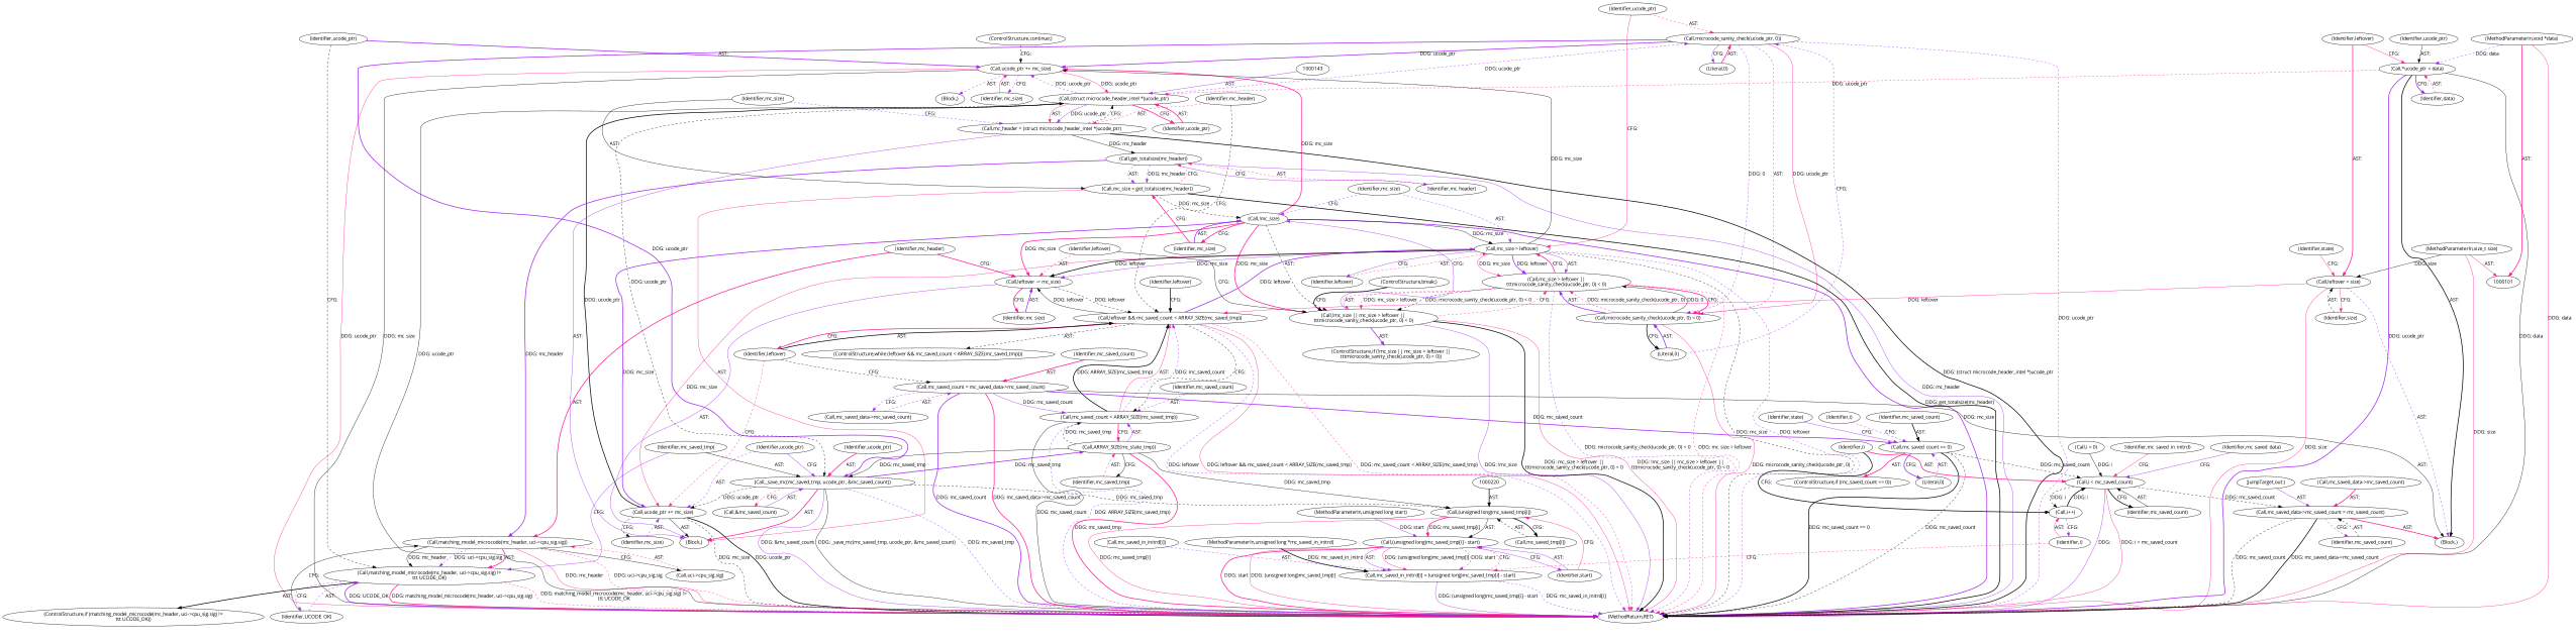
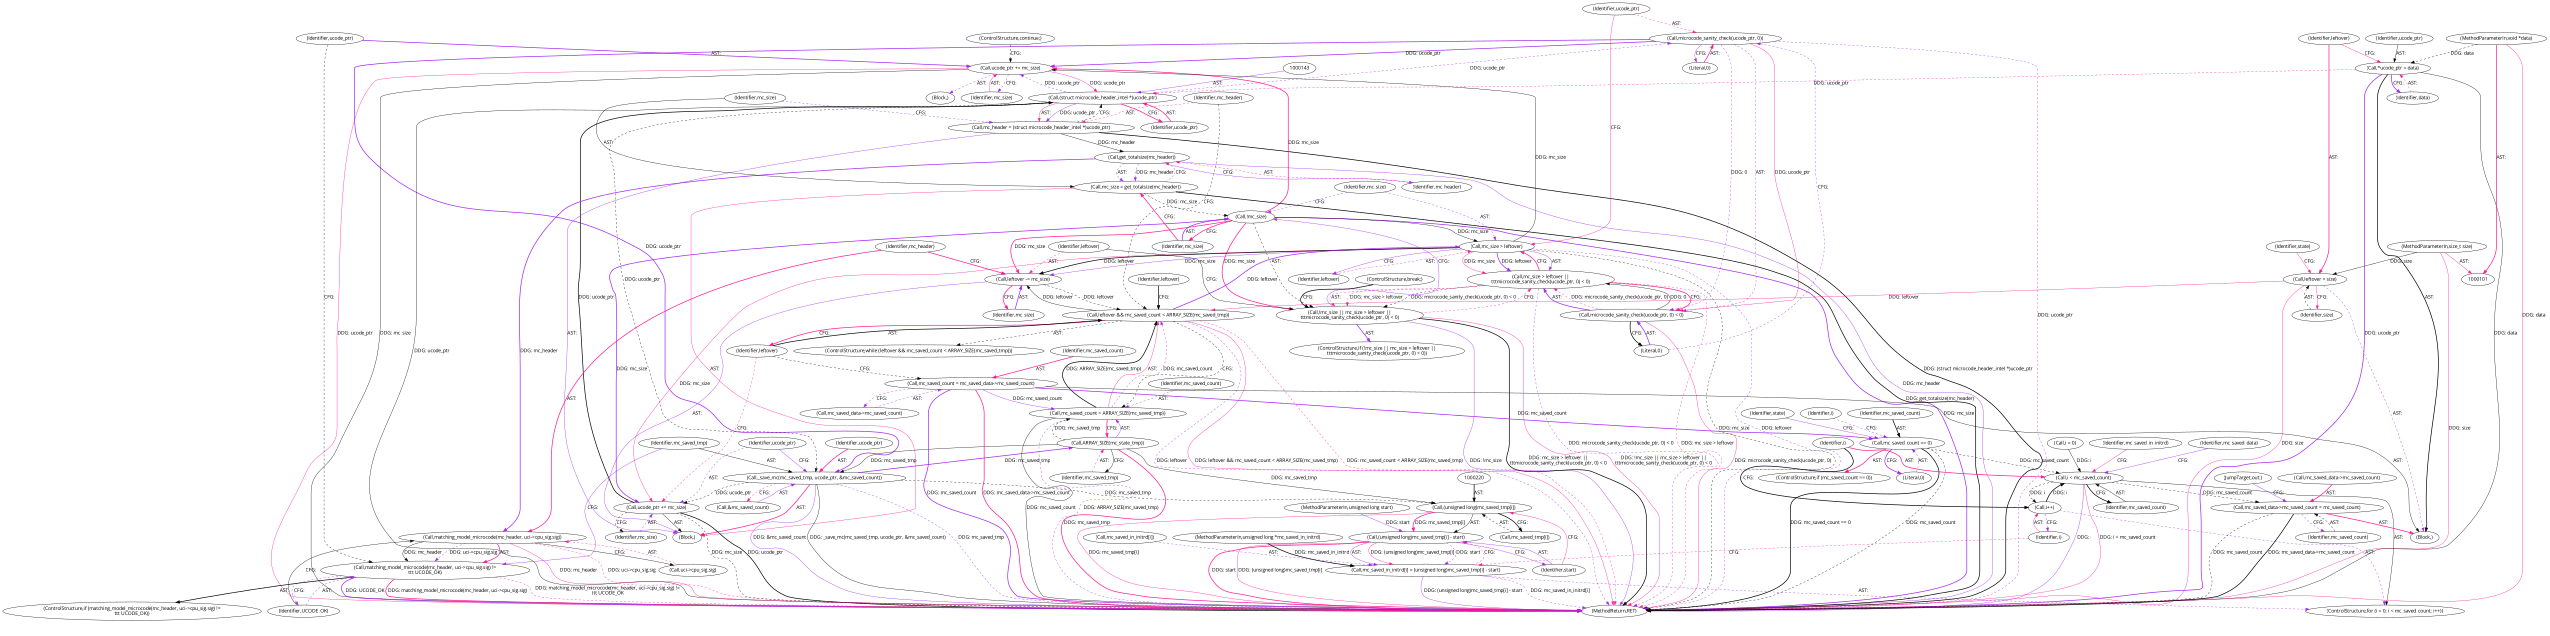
  digraph {
    fontname="Open Sans"
    node [fontname="Open Sans"]
    edge [color=purple fontname="Open Sans" style=dashed]
    n1 [label="(Call,microcode_sanity_check(ucode_ptr, 0))"]
    n2 [label="(Call,ucode_ptr += mc_size)"]
    n3 [label="(Call,_save_mc(mc_saved_tmp, ucode_ptr, &mc_saved_count))"]
    n4 [label="(Call,microcode_sanity_check(ucode_ptr, 0) < 0)"]
    n5 [label="(Literal,0)"]
    n6 [label="(MethodReturn,RET)"]
    n7 [label="(Call,(struct microcode_header_intel *)ucode_ptr)"]
    n8 [label="(Block,)"]
    n9 [label="(Identifier,mc_size)"]
    n10 [label="(Call,ucode_ptr += mc_size)"]
    n11 [label="(Block,)"]
    n12 [label="(Call,ARRAY_SIZE(mc_state_tmp))"]
    n13 [label="(Call,(unsigned long)mc_saved_tmp[i])"]
    n14 [label="(Call,&mc_saved_count)"]
    n15 [label="(Call,mc_size > leftover ||\n\t\t\tmicrocode_sanity_check(ucode_ptr, 0) < 0)"]
    n16 [label="(Literal,0)"]
    n17 [label="(Call,mc_header = (struct microcode_header_intel *)ucode_ptr)"]
    n18 [label="(Identifier,ucode_ptr)"]
    n19 [label="(Call,get_totalsize(mc_header))"]
    n20 [label="(Call,!mc_size)"]
    n21 [label="(Call,mc_size > leftover)"]
    n22 [label="(Call,leftover -= mc_size)"]
    n23 [label="(Call,!mc_size || mc_size > leftover ||\n\t\t\tmicrocode_sanity_check(ucode_ptr, 0) < 0)"]
    n24 [label="(Identifier,mc_size)"]
    n25 [label="(Identifier,leftover)"]
    n26 [label="(Call,leftover && mc_saved_count < ARRAY_SIZE(mc_saved_tmp))"]
    n27 [label="(Identifier,mc_size)"]
    n28 [label="(Identifier,mc_size)"]
    n29 [label="(ControlStructure,if (!mc_size || mc_size > leftover ||\n\t\t\tmicrocode_sanity_check(ucode_ptr, 0) < 0))"]
    n30 [label="(Call,mc_size = get_totalsize(mc_header))"]
    n31 [label="(Call,matching_model_microcode(mc_header, uci->cpu_sig.sig))"]
    n32 [label="(Identifier,mc_header)"]
    n33 [label="(Call,matching_model_microcode(mc_header, uci->cpu_sig.sig) !=\n\t\t\t UCODE_OK)"]
    n34 [label="(Call,uci->cpu_sig.sig)"]
    n35 [label="(Call,mc_saved_count < ARRAY_SIZE(mc_saved_tmp))"]
    n36 [label="(ControlStructure,while (leftover && mc_saved_count < ARRAY_SIZE(mc_saved_tmp)))"]
    n37 [label="(Identifier,leftover)"]
    n38 [label="(Call,mc_saved_count = mc_saved_data->mc_saved_count)"]
    n39 [label="(Call,leftover = size)"]
    n40 [label="(Identifier,size)"]
    n41 [label="(Block,)"]
    n42 [label="(MethodParameterIn,size_t size)"]
    1000101
    n44 [label="(Identifier,mc_saved_tmp)"]
    n45 [label="(Call,mc_saved_count == 0)"]
    n46 [label="(Call,i < mc_saved_count)"]
    n47 [label="(Literal,0)"]
    n48 [label="(ControlStructure,if (mc_saved_count == 0))"]
    n49 [label="(Call,mc_saved_data->mc_saved_count)"]
    n50 [label="(Call,(unsigned long)mc_saved_tmp[i] - start)"]
    n51 [label="(Call,mc_saved_tmp[i])"]
    n52 [label="(Call,*ucode_ptr = data)"]
    n53 [label="(Identifier,data)"]
    n54 [label="(MethodParameterIn,void *data)"]
    n55 [label="(Identifier,UCODE_OK)"]
    n56 [label="(ControlStructure,if (matching_model_microcode(mc_header, uci->cpu_sig.sig) !=\n\t\t\t UCODE_OK))"]
    n57 [label="(Call,i++)"]
    n58 [label="(Call,mc_saved_data->mc_saved_count = mc_saved_count)"]
+   n59 [label="(ControlStructure,for (i = 0; i < mc_saved_count; i++))"]
    n60 [label="(Identifier,mc_saved_count)"]
    n61 [label="(Identifier,i)"]
    n62 [label="(Identifier,mc_saved_count)"]
    n63 [label="(Call,mc_saved_in_initrd[i] = (unsigned long)mc_saved_tmp[i] - start)"]
    n64 [label="(Identifier,start)"]
    n65 [label="(Identifier,mc_saved_data)"]
    n66 [label="(Identifier,mc_size)"]
    n67 [label="(Identifier,mc_header)"]
    n68 [label="(MethodParameterIn,unsigned long *mc_saved_in_initrd)"]
    n69 [label="(Identifier,i)"]
    n70 [label="(MethodParameterIn,unsigned long start)"]
    n71 [label="(Identifier,leftover)"]
    n72 [label="(Identifier,mc_saved_tmp)"]
    n73 [label="(Identifier,state)"]
    n74 [label="(ControlStructure,break;)"]
    n75 [label="(Identifier,ucode_ptr)"]
    n76 [label="(Identifier,leftover)"]
    n77 [label="(Identifier,mc_size)"]
    n78 [label="(Call,mc_saved_data->mc_saved_count)"]
    n79 [label="(Call,i = 0)"]
    n80 [label="(Identifier,ucode_ptr)"]
    n81 [label="(ControlStructure,continue;)"]
    n82 [label="(Identifier,leftover)"]
    n83 [label="(Identifier,mc_saved_count)"]
    n84 [label="(Call,mc_saved_in_initrd[i])"]
    n85 [label="(Identifier,mc_saved_count)"]
    n86 [label="(JumpTarget,out:)"]
    n87 [label="(Identifier,i)"]
    n88 [label="(Identifier,ucode_ptr)"]
    n89 [label="(Identifier,mc_saved_in_initrd)"]
    n90 [label="(Identifier,state)"]
    n91 [label="(Identifier,ucode_ptr)"]
    n92 [label="(Identifier,mc_header)"]
    n93 [label="(Identifier,mc_saved_count)"]
    n94 [label="(Identifier,ucode_ptr)"]
    1000143
    1000220
    n1 -> n2 [label="DDG: ucode_ptr" style=bold]
    n1 -> n3 [label="DDG: ucode_ptr" style=bold]
    n1 -> n4 [label="AST: "]
    n1 -> n4 [color=deeppink label="DDG: ucode_ptr" style=solid]
    n1 -> n4 [label="DDG: 0"]
    n1 -> n5 [label="CFG: " style=solid]
    n1 -> n6 [label="DDG: ucode_ptr"]
    n2 -> n6 [color=deeppink label="DDG: ucode_ptr" style=solid]
    n2 -> n6 [color=black label="DDG: mc_size" style=solid]
    n2 -> n7 [color=deeppink label="DDG: ucode_ptr" style=solid]
    n2 -> n8 [label="AST: "]
    n2 -> n9 [label="CFG: "]
    n3 -> n6 [color=black label="DDG: _save_mc(mc_saved_tmp, ucode_ptr, &mc_saved_count)" style=solid]
    n3 -> n6 [label="DDG: mc_saved_tmp"]
    n3 -> n6 [label="DDG: &mc_saved_count" style=solid]
    n3 -> n10 [color=black label="DDG: ucode_ptr"]
    n3 -> n11 [color=deeppink label="AST: " style=bold]
    n3 -> n12 [label="DDG: mc_saved_tmp" style=bold]
    n3 -> n13 [color=black label="DDG: mc_saved_tmp"]
    n3 -> n14 [color=deeppink label="CFG: "]
    n4 -> n6 [color=deeppink label="DDG: microcode_sanity_check(ucode_ptr, 0)" style=solid]
    n4 -> n15 [label="AST: " style=bold]
    n4 -> n15 [color=deeppink label="DDG: microcode_sanity_check(ucode_ptr, 0)"]
    n4 -> n15 [color=black label="DDG: 0" style=solid]
    n4 -> n16 [color=black label="CFG: " style=bold]
    n5 -> n1 [color=deeppink label="AST: " style=bold]
    n7 -> n1 [label="DDG: ucode_ptr"]
    n7 -> n2 [label="DDG: ucode_ptr"]
    n7 -> n3 [color=black label="DDG: ucode_ptr"]
    n7 -> n6 [color=black label="DDG: ucode_ptr" style=solid]
    n7 -> n17 [color=deeppink label="AST: " style=solid]
    n7 -> n17 [label="DDG: ucode_ptr" style=solid]
    n7 -> n18 [color=deeppink label="CFG: " style=bold]
    n9 -> n2 [color=deeppink label="AST: " style=solid]
    n10 -> n6 [color=black label="DDG: mc_size"]
    n10 -> n6 [color=black label="DDG: ucode_ptr" style=bold]
    n10 -> n7 [color=black label="DDG: ucode_ptr" style=bold]
    n10 -> n11 [color=black label="AST: " style=solid]
    n10 -> n28 [color=black label="CFG: "]
    n12 -> n3 [color=black label="DDG: mc_saved_tmp" style=solid]
    n12 -> n6 [color=deeppink label="DDG: mc_saved_tmp" style=bold]
    n12 -> n13 [color=black label="DDG: mc_saved_tmp" style=solid]
    n12 -> n35 [label="AST: " style=solid]
    n12 -> n35 [color=black label="DDG: mc_saved_tmp"]
    n12 -> n44 [color=black label="CFG: " style=solid]
    n13 -> n6 [color=deeppink label="DDG: mc_saved_tmp[i]" style=solid]
    n13 -> n50 [color=black label="AST: " style=solid]
    n13 -> n50 [color=deeppink label="DDG: mc_saved_tmp[i]" style=bold]
    n13 -> n51 [color=black label="CFG: " style=bold]
    n14 -> n3 [label="AST: " style=solid]
    n15 -> n4 [color=deeppink label="CFG: " style=bold]
    n15 -> n6 [label="DDG: microcode_sanity_check(ucode_ptr, 0) < 0"]
    n15 -> n6 [color=deeppink label="DDG: mc_size > leftover"]
    n15 -> n21 [color=deeppink label="CFG: " style=bold]
    n15 -> n23 [color=deeppink label="AST: "]
    n15 -> n23 [color=deeppink label="DDG: mc_size > leftover"]
    n15 -> n23 [color=black label="DDG: microcode_sanity_check(ucode_ptr, 0) < 0"]
    n16 -> n1 [label="CFG: "]
    n16 -> n4 [label="AST: " style=bold]
    n17 -> n6 [color=black label="DDG: (struct microcode_header_intel *)ucode_ptr" style=bold]
    n17 -> n7 [color=black label="CFG: "]
    n17 -> n11 [label="AST: " style=solid]
    n17 -> n19 [color=black label="DDG: mc_header" style=solid]
    n18 -> n7 [color=deeppink label="AST: " style=bold]
    n19 -> n6 [label="DDG: mc_header" style=solid]
    n19 -> n30 [label="AST: "]
    n19 -> n30 [label="DDG: mc_header"]
    n19 -> n31 [label="DDG: mc_header" style=bold]
    n19 -> n32 [label="CFG: " style=solid]
    n20 -> n2 [color=deeppink label="DDG: mc_size" style=bold]
    n20 -> n6 [label="DDG: mc_size" style=bold]
    n20 -> n10 [label="DDG: mc_size" style=bold]
    n20 -> n21 [color=black label="DDG: mc_size" style=solid]
    n20 -> n22 [color=deeppink label="DDG: mc_size" style=bold]
    n20 -> n23 [color=black label="AST: "]
    n20 -> n23 [color=deeppink label="DDG: mc_size" style=bold]
    n20 -> n24 [color=deeppink label="CFG: " style=bold]
    n21 -> n2 [color=black label="DDG: mc_size" style=solid]
    n21 -> n6 [color=black label="DDG: mc_size"]
    n21 -> n6 [label="DDG: leftover"]
    n21 -> n10 [color=deeppink label="DDG: mc_size" style=solid]
    n21 -> n15 [label="AST: " style=solid]
    n21 -> n15 [color=deeppink label="DDG: mc_size" style=solid]
    n21 -> n15 [label="DDG: leftover" style=bold]
    n21 -> n22 [label="DDG: mc_size" style=solid]
    n21 -> n22 [color=black label="DDG: leftover" style=bold]
    n21 -> n25 [label="CFG: " style=solid]
    n22 -> n11 [label="AST: " style=solid]
    n22 -> n26 [color=black label="DDG: leftover"]
    n22 -> n27 [color=deeppink label="CFG: " style=bold]
    n23 -> n6 [label="DDG: !mc_size" style=solid]
    n23 -> n6 [color=black label="DDG: mc_size > leftover ||\n\t\t\tmicrocode_sanity_check(ucode_ptr, 0) < 0" style=bold]
    n23 -> n6 [color=deeppink label="DDG: !mc_size || mc_size > leftover ||\n\t\t\tmicrocode_sanity_check(ucode_ptr, 0) < 0" style=solid]
    n23 -> n15 [color=deeppink label="CFG: "]
    n23 -> n20 [label="CFG: " style=solid]
    n23 -> n29 [label="AST: " style=bold]
    n24 -> n20 [label="AST: " style=bold]
    n24 -> n30 [color=deeppink label="CFG: " style=bold]
    n25 -> n21 [color=deeppink label="AST: "]
    n26 -> n6 [label="DDG: leftover"]
    n26 -> n6 [color=deeppink label="DDG: leftover && mc_saved_count < ARRAY_SIZE(mc_saved_tmp)" style=solid]
    n26 -> n6 [color=deeppink label="DDG: mc_saved_count < ARRAY_SIZE(mc_saved_tmp)"]
    n26 -> n21 [label="DDG: leftover" style=bold]
    n26 -> n22 [color=black label="DDG: leftover" style=solid]
    n26 -> n35 [color=black label="CFG: "]
    n26 -> n36 [color=black label="AST: "]
    n26 -> n37 [color=deeppink label="CFG: " style=bold]
    n27 -> n22 [label="AST: " style=bold]
    n28 -> n10 [label="AST: "]
    n30 -> n6 [color=black label="DDG: get_totalsize(mc_header)" style=bold]
    n30 -> n11 [color=deeppink label="AST: " style=solid]
    n30 -> n19 [color=deeppink label="CFG: "]
    n30 -> n20 [color=black label="DDG: mc_size"]
    n31 -> n6 [color=deeppink label="DDG: mc_header" style=solid]
    n31 -> n6 [color=deeppink label="DDG: uci->cpu_sig.sig"]
    n31 -> n33 [color=deeppink label="AST: " style=bold]
    n31 -> n33 [color=black label="DDG: mc_header" style=solid]
    n31 -> n33 [label="DDG: uci->cpu_sig.sig"]
    n31 -> n34 [color=black label="CFG: " style=solid]
    n32 -> n19 [color=deeppink label="AST: "]
    n33 -> n6 [color=deeppink label="DDG: matching_model_microcode(mc_header, uci->cpu_sig.sig)" style=bold]
    n33 -> n6 [color=deeppink label="DDG: matching_model_microcode(mc_header, uci->cpu_sig.sig) !=\n\t\t\t UCODE_OK"]
    n33 -> n6 [label="DDG: UCODE_OK" style=bold]
    n33 -> n55 [label="CFG: "]
    n33 -> n56 [color=black label="AST: " style=bold]
    n34 -> n31 [color=deeppink label="AST: "]
    n35 -> n6 [color=black label="DDG: mc_saved_count" style=solid]
    n35 -> n6 [label="DDG: ARRAY_SIZE(mc_saved_tmp)"]
    n35 -> n12 [color=deeppink label="CFG: " style=bold]
    n35 -> n26 [color=deeppink label="AST: " style=solid]
    n35 -> n26 [label="DDG: mc_saved_count"]
    n35 -> n26 [color=black label="DDG: ARRAY_SIZE(mc_saved_tmp)" style=bold]
    n37 -> n10 [color=deeppink label="CFG: "]
    n37 -> n26 [color=black label="AST: " style=bold]
    n37 -> n38 [color=black label="CFG: "]
    n38 -> n6 [label="DDG: mc_saved_count" style=bold]
    n38 -> n6 [color=deeppink label="DDG: mc_saved_data->mc_saved_count" style=bold]
    n38 -> n35 [label="DDG: mc_saved_count" style=solid]
    n38 -> n41 [color=black label="AST: " style=solid]
    n38 -> n45 [label="DDG: mc_saved_count" style=bold]
    n38 -> n49 [label="CFG: "]
    n39 -> n6 [color=deeppink label="DDG: size" style=solid]
    n39 -> n26 [color=deeppink label="DDG: leftover" style=solid]
    n39 -> n40 [color=deeppink label="CFG: " style=solid]
    n39 -> n41 [label="AST: "]
    n40 -> n39 [color=black label="AST: "]
    n42 -> n6 [color=deeppink label="DDG: size" style=solid]
    n42 -> n39 [color=black label="DDG: size" style=solid]
    n42 -> 1000101 [color=deeppink label="AST: " style=solid]
    n44 -> n12 [color=deeppink label="AST: "]
    n45 -> n6 [color=black label="DDG: mc_saved_count == 0" style=bold]
    n45 -> n6 [color=black label="DDG: mc_saved_count"]
    n45 -> n46 [color=black label="DDG: mc_saved_count"]
    n45 -> n47 [label="CFG: " style=bold]
    n45 -> n48 [color=deeppink label="AST: " style=bold]
    n46 -> n6 [color=deeppink label="DDG: i < mc_saved_count" style=solid]
    n46 -> n6 [label="DDG: i" style=solid]
    n46 -> n57 [color=black label="DDG: i"]
    n46 -> n58 [color=black label="DDG: mc_saved_count"]
+   n46 -> n59 [color=black label="AST: " style=solid]
    n46 -> n60 [color=black label="CFG: " style=bold]
    n47 -> n45 [label="AST: "]
    n49 -> n38 [label="AST: "]
    n50 -> n6 [color=deeppink label="DDG: (unsigned long)mc_saved_tmp[i]" style=solid]
    n50 -> n6 [color=deeppink label="DDG: start" style=bold]
    n50 -> n63 [label="AST: " style=solid]
    n50 -> n63 [color=deeppink label="DDG: (unsigned long)mc_saved_tmp[i]" style=solid]
    n50 -> n63 [label="DDG: start"]
    n50 -> n64 [label="CFG: " style=solid]
    n51 -> n13 [color=black label="AST: "]
    n52 -> n6 [label="DDG: ucode_ptr" style=bold]
    n52 -> n6 [color=black label="DDG: data" style=solid]
    n52 -> n7 [color=deeppink label="DDG: ucode_ptr"]
    n52 -> n41 [color=black label="AST: " style=bold]
    n52 -> n53 [label="CFG: " style=bold]
    n53 -> n52 [color=deeppink label="AST: "]
    n54 -> n6 [color=deeppink label="DDG: data" style=solid]
    n54 -> 1000101 [color=deeppink label="AST: " style=bold]
-   n54 -> n52 [label="DDG: data"]
+   n54 -> n52 [color=black label="DDG: data"]
    n55 -> n31 [color=black label="CFG: " style=solid]
    n55 -> n33 [label="AST: "]
    n57 -> n46 [color=black label="DDG: i" style=bold]
+   n57 -> n59 [label="AST: "]
    n57 -> n61 [label="CFG: "]
    n58 -> n6 [color=black label="DDG: mc_saved_data->mc_saved_count" style=bold]
    n58 -> n6 [color=black label="DDG: mc_saved_count"]
    n58 -> n41 [color=deeppink label="AST: " style=bold]
    n58 -> n62 [label="CFG: "]
    n60 -> n46 [color=black label="AST: " style=solid]
    n61 -> n57 [color=deeppink label="AST: " style=solid]
    n61 -> n63 [color=deeppink label="CFG: "]
    n62 -> n58 [color=black label="AST: "]
    n63 -> n6 [label="DDG: (unsigned long)mc_saved_tmp[i] - start" style=solid]
    n63 -> n6 [label="DDG: mc_saved_in_initrd[i]"]
    n63 -> n50 [color=deeppink label="CFG: "]
+   n63 -> n59 [label="AST: "]
    n64 -> n13 [color=deeppink label="CFG: " style=solid]
    n64 -> n50 [label="AST: " style=solid]
    n65 -> n46 [label="CFG: " style=solid]
    n66 -> n20 [label="CFG: "]
    n66 -> n21 [label="AST: "]
    n67 -> n22 [color=deeppink label="CFG: " style=bold]
    n67 -> n31 [color=deeppink label="AST: " style=bold]
    n68 -> n63 [color=black label="DDG: mc_saved_in_initrd" style=bold]
    n69 -> n45 [label="CFG: "]
    n70 -> n50 [label="DDG: start" style=solid]
    n71 -> n26 [color=black label="CFG: " style=bold]
    n72 -> n3 [color=black label="AST: " style=solid]
    n72 -> n33 [label="CFG: " style=solid]
    n73 -> n39 [color=deeppink label="CFG: " style=solid]
    n74 -> n23 [color=black label="CFG: " style=bold]
    n75 -> n3 [label="CFG: " style=solid]
    n75 -> n10 [label="AST: "]
    n76 -> n22 [color=deeppink label="AST: "]
    n76 -> n23 [color=black label="CFG: " style=solid]
    n77 -> n17 [label="CFG: "]
    n77 -> n30 [color=black label="AST: " style=solid]
    n78 -> n58 [color=deeppink label="AST: " style=bold]
    n79 -> n46 [color=black label="DDG: i" style=solid]
    n80 -> n1 [color=deeppink label="AST: "]
    n80 -> n21 [color=deeppink label="CFG: " style=solid]
    n81 -> n2 [color=black label="CFG: "]
    n82 -> n39 [color=deeppink label="AST: " style=bold]
    n82 -> n52 [color=deeppink label="CFG: " style=solid]
    n83 -> n38 [color=deeppink label="AST: " style=bold]
    n84 -> n63 [label="AST: "]
    n85 -> n45 [color=black label="AST: " style=bold]
-   n86 -> n58 [label="AST: " style=solid]
+   n86 -> n58 [label="CFG: " style=solid]
    n87 -> n46 [color=deeppink label="AST: " style=bold]
    n87 -> n57 [color=black label="CFG: " style=bold]
    n88 -> n52 [color=black label="AST: " style=solid]
    n89 -> n46 [color=deeppink label="CFG: " style=solid]
    n90 -> n45 [label="CFG: " style=solid]
    n91 -> n2 [label="AST: " style=bold]
    n91 -> n33 [color=black label="CFG: "]
    n92 -> n17 [color=deeppink label="AST: "]
    n92 -> n26 [color=black label="CFG: "]
    n93 -> n35 [label="AST: "]
    n94 -> n3 [color=deeppink label="AST: " style=bold]
    1000143 -> n7 [label="AST: " style=solid]
    1000220 -> n13 [color=black label="AST: " style=bold]
  }
